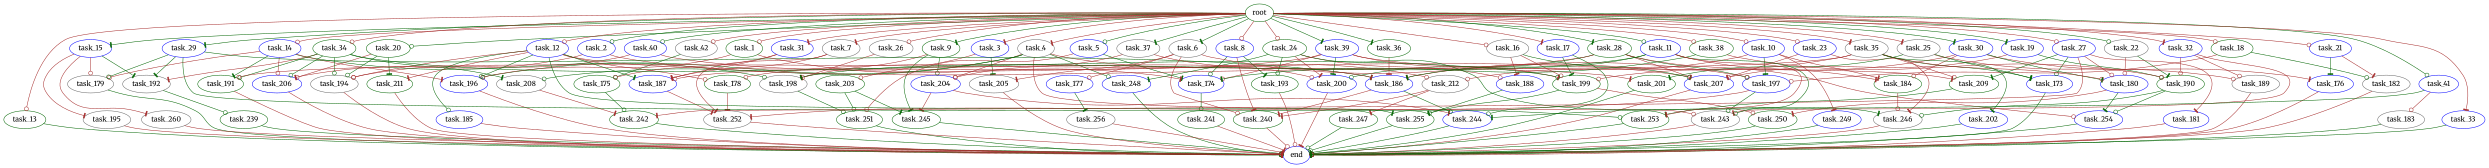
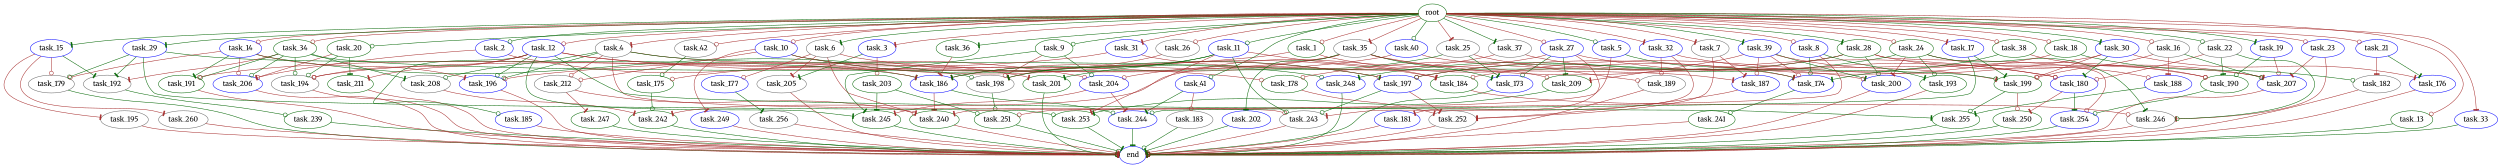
  digraph {
    fontname=Merriweather
    node [color=blue fontname=Merriweather]
    edge [arrowhead=odot color=brown fontname=Merriweather]
    task_189 [color=gray40]
    end
    task_240 [color=darkgreen]
    task_179 [color=gray40]
    task_15
    task_192 [color=gray40]
    task_195 [color=gray40]
    n8 [color=gray40 label=task_260]
    task_239 [color=darkgreen]
    task_185
    task_175 [color=darkgreen]
    task_242 [color=darkgreen]
    task_9 [color=darkgreen]
    task_245 [color=darkgreen]
    task_204
    task_198 [color=gray40]
    task_244
    task_251 [color=darkgreen]
    task_194 [color=gray40]
    task_40
    task_207
    task_183 [color=gray40]
    task_4 [color=gray40]
    task_208 [color=gray40]
    task_243 [color=gray40]
    task_248
    task_212 [color=gray40]
    task_196
    task_247 [color=darkgreen]
    task_13 [color=darkgreen]
    task_14
    task_191 [color=darkgreen]
    task_206
    task_241 [color=darkgreen]
    task_174
    task_253 [color=darkgreen]
    task_203 [color=darkgreen]
    task_3
    task_205 [color=gray40]
    task_200
    task_5
    task_20 [color=darkgreen]
    task_211 [color=darkgreen]
    task_26 [color=gray40]
    task_28 [color=darkgreen]
    task_197
    task_254
    task_178 [color=darkgreen]
    task_252 [color=gray40]
    task_19
    task_190 [color=darkgreen]
    task_255 [color=darkgreen]
    task_188
    task_42 [color=gray40]
    task_2
    task_201 [color=darkgreen]
    task_186
    task_7 [color=gray40]
    task_187
    task_176
    task_199 [color=darkgreen]
    task_250 [color=darkgreen]
    task_36 [color=darkgreen]
    task_31
    task_209 [color=darkgreen]
    task_23
    task_246 [color=gray40]
    task_193 [color=darkgreen]
    task_29
    task_1 [color=darkgreen]
    task_173
    task_180
    task_184 [color=darkgreen]
    task_24 [color=darkgreen]
    task_18 [color=darkgreen]
    task_182 [color=gray40]
    task_249
    task_32
    task_12
    task_22 [color=gray40]
    task_41
    task_21
    task_256 [color=gray40]
    task_177
    task_16 [color=gray40]
    task_30
    task_39
    task_8
    task_34 [color=darkgreen]
    root [color=darkgreen]
    task_17
    task_25 [color=gray40]
    task_10
    task_27
    task_6 [color=gray40]
    task_37 [color=gray40]
    task_35 [color=gray40]
    task_33
    task_38 [color=darkgreen]
    task_11
    task_181
    task_202
    task_189 -> end
    task_240 -> end
    task_179 -> end [arrowhead=tee color=darkgreen]
    task_15 -> task_179
    task_15 -> task_192 [arrowhead=tee color=darkgreen]
    task_15 -> task_195 [arrowhead=tee]
    task_15 -> n8 [arrowhead=tee]
    task_192 -> task_239 [color=darkgreen]
    task_195 -> end [arrowhead=tee]
    n8 -> end
    task_239 -> end [color=darkgreen]
    task_185 -> end [arrowhead=tee]
    task_175 -> task_242 [color=darkgreen]
    task_242 -> end [color=darkgreen]
    task_9 -> task_245 [arrowhead=tee color=darkgreen]
    task_9 -> task_204 [color=darkgreen]
    task_9 -> task_198
    task_245 -> end [color=darkgreen]
    task_204 -> task_245 [arrowhead=tee]
    task_204 -> task_244 [arrowhead=tee]
    task_198 -> task_251 [color=darkgreen]
    task_244 -> end [arrowhead=tee color=darkgreen]
    task_251 -> end [color=darkgreen]
    task_194 -> end [arrowhead=tee]
    task_40 -> task_194
    task_40 -> task_207 [arrowhead=tee]
    task_207 -> end [arrowhead=tee]
    task_183 -> end [color=darkgreen]
    task_4 -> task_204
    task_4 -> task_208 [color=darkgreen]
    task_4 -> task_243
    task_4 -> task_248 [color=darkgreen]
    task_4 -> task_212
    task_4 -> task_196 [color=darkgreen]
    task_208 -> task_242 [arrowhead=tee]
    task_243 -> end
    task_248 -> end [arrowhead=tee color=darkgreen]
    task_212 -> task_240 [arrowhead=tee]
    task_212 -> task_247 [arrowhead=tee]
    task_196 -> end [arrowhead=tee]
    task_247 -> end [color=darkgreen]
    task_13 -> end [color=darkgreen]
    task_14 -> task_179
    task_14 -> task_198 [color=darkgreen]
    task_14 -> task_196 [arrowhead=tee]
    task_14 -> task_191 [arrowhead=tee color=darkgreen]
    task_14 -> task_206
    task_191 -> end [arrowhead=tee]
    task_206 -> end [arrowhead=tee]
    task_241 -> end [arrowhead=tee]
    task_174 -> task_241 [color=darkgreen]
    task_253 -> end [arrowhead=tee color=darkgreen]
    task_203 -> task_245 [arrowhead=tee color=darkgreen]
    task_203 -> task_251 [color=darkgreen]
    task_3 -> task_203
    task_3 -> task_205 [arrowhead=tee color=darkgreen]
    task_205 -> end
    task_200 -> end [arrowhead=tee]
    task_5 -> task_251
    task_5 -> task_174 [arrowhead=tee color=darkgreen]
    task_20 -> task_194 [color=darkgreen]
    task_20 -> task_206
    task_20 -> task_211 [arrowhead=tee color=darkgreen]
    task_211 -> end [arrowhead=tee]
    task_26 -> task_198 [arrowhead=tee]
    task_28 -> task_207
    task_28 -> task_200 [color=darkgreen]
    task_28 -> task_197 [color=darkgreen]
    task_28 -> task_254
    task_28 -> task_178
    task_197 -> task_243 [color=darkgreen]
    task_197 -> task_252 [arrowhead=tee]
    task_254 -> end [arrowhead=tee color=darkgreen]
    task_178 -> task_252 [arrowhead=tee]
    task_252 -> end [arrowhead=tee]
    task_19 -> task_207
    task_19 -> task_190 [color=darkgreen]
    task_190 -> task_254 [color=darkgreen]
    task_255 -> end [color=darkgreen]
    task_188 -> task_255 [arrowhead=tee color=darkgreen]
    task_42 -> task_175 [color=darkgreen]
    task_2 -> task_206 [arrowhead=tee]
    task_2 -> task_201 [arrowhead=tee]
    task_201 -> end [color=darkgreen]
    task_186 -> task_240 [arrowhead=tee]
    task_186 -> task_244 [color=darkgreen]
    task_7 -> task_252 [arrowhead=tee]
    task_7 -> task_187 [arrowhead=tee]
    task_187 -> task_252 [arrowhead=tee]
    task_176 -> end [arrowhead=tee]
    task_199 -> task_255 [color=darkgreen]
    task_199 -> task_250
    task_250 -> end [color=darkgreen]
    task_36 -> task_186 [arrowhead=tee]
    task_31 -> task_175
    task_31 -> task_187 [arrowhead=tee]
    task_209 -> task_253 [arrowhead=tee color=darkgreen]
    task_23 -> task_207 [arrowhead=tee]
    task_23 -> task_246 [arrowhead=tee]
    task_246 -> end [arrowhead=tee]
    task_193 -> end
    task_29 -> task_179 [color=darkgreen]
    task_29 -> task_192 [arrowhead=tee color=darkgreen]
    task_29 -> task_253 [color=darkgreen]
    task_29 -> task_186 [arrowhead=tee color=darkgreen]
    task_1 -> task_196
    task_1 -> task_174 [arrowhead=tee]
    task_173 -> end [color=darkgreen]
    task_180 -> task_254 [arrowhead=tee color=darkgreen]
    task_180 -> task_250 [arrowhead=tee]
    task_184 -> task_246
    task_24 -> task_248 [arrowhead=tee color=darkgreen]
    task_24 -> task_200 [arrowhead=tee]
    task_24 -> task_188
    task_24 -> task_246 [arrowhead=tee color=darkgreen]
    task_24 -> task_193 [color=darkgreen]
    task_18 -> task_197
    task_18 -> task_182 [color=darkgreen]
    task_182 -> end
-   task_249 -> end [arrowhead=tee color=darkgreen]
+   task_249 -> end [arrowhead=tee]
    task_32 -> task_189
    task_32 -> task_243 [arrowhead=tee]
    task_32 -> task_190
    task_12 -> task_185 [color=darkgreen]
    task_12 -> task_194
    task_12 -> task_196 [color=darkgreen]
    task_12 -> task_211 [arrowhead=tee]
    task_12 -> task_178
    task_12 -> task_255 [arrowhead=tee color=darkgreen]
    task_12 -> task_186 [arrowhead=tee]
-   task_12 -> task_187 [arrowhead=tee color=darkgreen]
+   task_12 -> task_245 [arrowhead=tee color=darkgreen]
    task_22 -> task_190 [arrowhead=tee color=darkgreen]
-   task_190 -> task_246 [color=darkgreen]
+   task_22 -> task_246 [color=darkgreen]
    task_22 -> task_180
    task_41 -> task_244 [arrowhead=tee color=darkgreen]
    task_41 -> task_183
    task_21 -> task_176 [arrowhead=tee color=darkgreen]
    task_21 -> task_182 [arrowhead=tee]
    task_256 -> end [arrowhead=tee]
    task_177 -> task_256 [arrowhead=tee color=darkgreen]
    task_16 -> task_207 [color=darkgreen]
    task_16 -> task_188 [arrowhead=tee]
    task_16 -> task_199
    task_30 -> task_176 [arrowhead=tee]
    task_30 -> task_199
    task_30 -> task_180 [arrowhead=tee color=darkgreen]
    task_30 -> task_184
    task_39 -> task_174
    task_39 -> task_200 [arrowhead=tee color=darkgreen]
    task_39 -> task_187
    task_39 -> task_199 [arrowhead=tee]
    task_39 -> task_209 [arrowhead=tee]
    task_8 -> task_240 [arrowhead=tee]
    task_8 -> task_174 [color=darkgreen]
    task_8 -> task_193 [arrowhead=tee color=darkgreen]
    task_34 -> task_192 [arrowhead=tee]
    task_34 -> task_194 [color=darkgreen]
    task_34 -> task_208 [arrowhead=tee color=darkgreen]
    task_34 -> task_191 [color=darkgreen]
    task_34 -> task_206 [color=darkgreen]
    task_34 -> task_199 [color=darkgreen]
    root -> task_15 [arrowhead=tee color=darkgreen]
-   root -> task_9 [arrowhead=tee color=darkgreen]
+   root -> task_9 [color=darkgreen]
    root -> task_40 [color=darkgreen]
    root -> task_4 [arrowhead=tee]
    root -> task_13
    root -> task_14
    root -> task_3 [arrowhead=tee]
    root -> task_5 [color=darkgreen]
    root -> task_20 [color=darkgreen]
    root -> task_26
    root -> task_28 [arrowhead=tee color=darkgreen]
    root -> task_19 [arrowhead=tee color=darkgreen]
    root -> task_42
    root -> task_2 [color=darkgreen]
    root -> task_7 [arrowhead=tee]
    root -> task_36 [arrowhead=tee color=darkgreen]
    root -> task_31 [arrowhead=tee]
    root -> task_23
    root -> task_29 [arrowhead=tee color=darkgreen]
    root -> task_1
    root -> task_24
    root -> task_18
    root -> task_32 [arrowhead=tee]
    root -> task_12
    root -> task_22 [color=darkgreen]
    root -> task_41 [color=darkgreen]
    root -> task_21
    root -> task_16
    root -> task_30 [arrowhead=tee color=darkgreen]
    root -> task_39 [arrowhead=tee color=darkgreen]
    root -> task_8
    root -> task_34
    root -> task_17 [arrowhead=tee]
    root -> task_25 [arrowhead=tee]
    root -> task_10
    root -> task_27
    root -> task_6 [arrowhead=tee color=darkgreen]
    root -> task_37 [arrowhead=tee color=darkgreen]
    root -> task_35 [arrowhead=tee]
    root -> task_33 [arrowhead=tee]
    root -> task_38
    root -> task_11 [color=darkgreen]
    task_17 -> task_244 [color=darkgreen]
    task_17 -> task_199 [arrowhead=tee color=darkgreen]
    task_25 -> task_189
    task_25 -> task_201 [arrowhead=tee color=darkgreen]
    task_25 -> task_173 [arrowhead=tee color=darkgreen]
    task_10 -> task_212
    task_10 -> task_197 [arrowhead=tee color=darkgreen]
    task_10 -> task_184 [arrowhead=tee]
    task_10 -> task_249 [arrowhead=tee]
    task_27 -> task_242 [arrowhead=tee]
    task_27 -> task_209 [arrowhead=tee color=darkgreen]
    task_27 -> task_173 [color=darkgreen]
    task_27 -> task_180
    task_27 -> task_181 [arrowhead=tee]
    task_6 -> task_240
    task_6 -> task_205 [arrowhead=tee]
    task_6 -> task_197
    task_6 -> task_177
    task_37 -> task_204
    task_37 -> task_200
    task_35 -> task_191
    task_35 -> task_186 [arrowhead=tee]
    task_35 -> task_209
    task_35 -> task_173 [arrowhead=tee color=darkgreen]
    task_35 -> task_180
    task_35 -> task_202 [arrowhead=tee color=darkgreen]
    task_33 -> end [arrowhead=tee color=darkgreen]
    task_38 -> task_174 [arrowhead=tee color=darkgreen]
    task_38 -> task_190
    task_11 -> task_198 [arrowhead=tee color=darkgreen]
    task_11 -> task_243 [color=darkgreen]
    task_11 -> task_253 [arrowhead=tee]
    task_11 -> task_186 [arrowhead=tee color=darkgreen]
    task_11 -> task_184 [arrowhead=tee]
    task_181 -> end
    task_202 -> end [arrowhead=tee color=darkgreen]
  }
